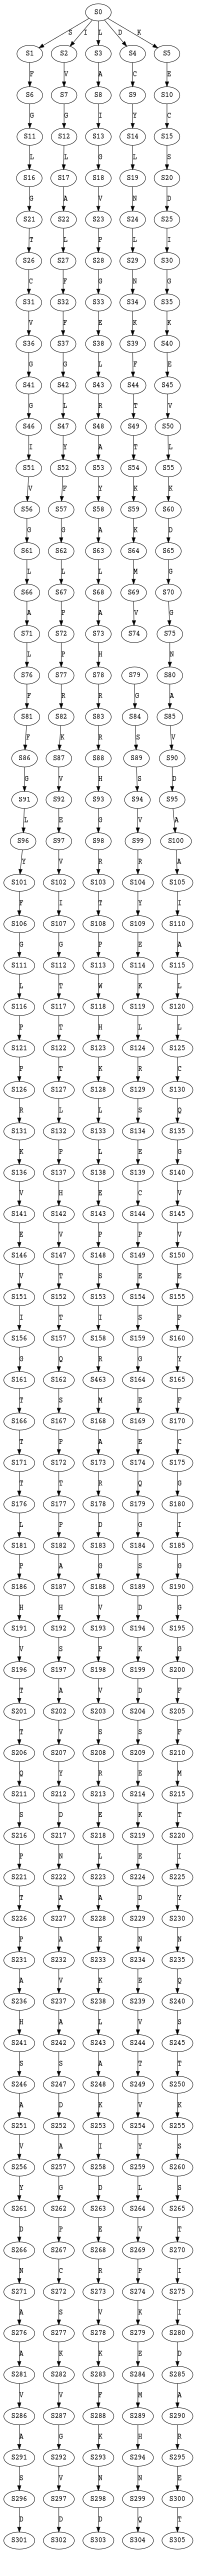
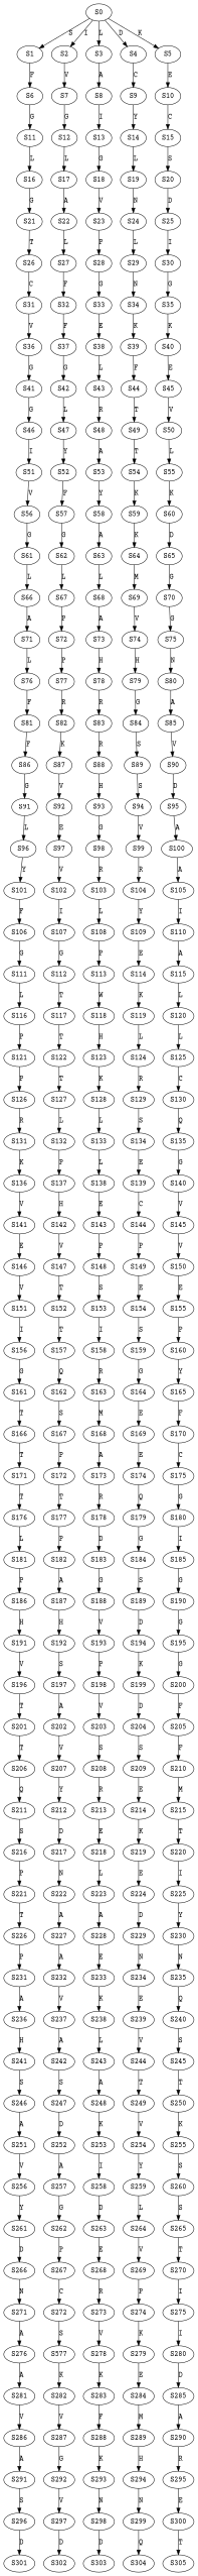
  strict digraph {
    fontname="Courier Prime"
    node [fontname="Courier Prime"]
    edge [fontname="Courier Prime"]
    S0
    S1
    S2
    S3
    S4
    S5
    S6
    S7
    S8
    S9
    S10
    S11
    S12
    S13
    S14
    S15
    S16
    S17
    S18
    S19
    S20
    S21
    S22
    S23
    S24
    S25
    S26
    S27
    S28
    S29
    S30
    S31
    S32
    S33
    S34
    S35
    S36
    S37
    S38
    S39
    S40
    S41
    S42
    S43
    S44
    S45
    S46
    S47
    S48
    S49
    S50
    S51
    S52
    S53
    S54
    S55
    S56
    S57
    S58
    S59
    S60
    S61
    S62
    S63
    S64
    S65
    S66
    S67
    S68
    S69
    S70
    S71
    S72
    S73
    S74
    S75
    S76
    S77
    S78
    S79
    S80
    S81
    S82
    S83
    S84
    S85
    S86
    S87
    S88
    S89
    S90
    S91
    S92
    S93
    S94
    S95
    S96
    S97
    S98
    S99
    S100
    S101
    S102
    S103
    S104
    S105
    S106
    S107
    S108
    S109
    S110
    S111
    S112
    S113
    S114
    S115
    S116
    S117
    S118
    S119
    S120
    S121
    S122
    S123
    S124
    S125
    S126
    S127
    S128
    S129
    S130
    S131
    S132
    S133
    S134
    S135
    S136
    S137
    S138
    S139
    S140
    S141
    S142
    S143
    S144
    S145
    S146
    S147
    S148
    S149
    S150
    S151
    S152
    S153
    S154
    S155
    S156
    S157
    S158
    S159
    S160
    S161
    S162
-   S163 [label=S463]
+   S163
    S164
    S165
    S166
    S167
    S168
    S169
    S170
    S171
    S172
    S173
    S174
    S175
    S176
    S177
    S178
    S179
    S180
    S181
    S182
    S183
    S184
    S185
    S186
    S187
    S188
    S189
    S190
    S191
    S192
    S193
    S194
    S195
    S196
    S197
    S198
    S199
    S200
    S201
    S202
    S203
    S204
    S205
    S206
    S207
    S208
    S209
    S210
    S211
    S212
    S213
    S214
    S215
    S216
    S217
    S218
    S219
    S220
    S221
    S222
    S223
    S224
    S225
    S226
    S227
    S228
    S229
    S230
    S231
    S232
    S233
    S234
    S235
    S236
    S237
    S238
    S239
    S240
    S241
    S242
    S243
    S244
    S245
    S246
    S247
    S248
    S249
    S250
    S251
    S252
    S253
    S254
    S255
    S256
    S257
    S258
    S259
    S260
    S261
    S262
    S263
    S264
    S265
    S266
    S267
    S268
    S269
    S270
    S271
    S272
    S273
    S274
    S275
    S276
-   S277
+   S277 [label=S577]
    S278
    S279
    S280
    S281
    S282
    S283
    S284
    S285
    S286
    S287
    S288
    S289
    S290
    S291
    S292
    S293
    S294
    S295
    S296
    S297
    S298
    S299
    S300
    S301
    S302
    S303
    S304
    S305
    S0 -> S1 [label=S]
    S0 -> S2 [label=I]
    S0 -> S3 [label=L]
    S0 -> S4 [label=D]
    S0 -> S5 [label=K]
    S1 -> S6 [label=F]
    S2 -> S7 [label=V]
    S3 -> S8 [label=A]
    S4 -> S9 [label=C]
    S5 -> S10 [label=E]
    S6 -> S11 [label=G]
    S7 -> S12 [label=G]
    S8 -> S13 [label=I]
    S9 -> S14 [label=Y]
    S10 -> S15 [label=C]
    S11 -> S16 [label=L]
    S12 -> S17 [label=L]
    S13 -> S18 [label=G]
    S14 -> S19 [label=L]
    S15 -> S20 [label=S]
    S16 -> S21 [label=G]
    S17 -> S22 [label=A]
    S18 -> S23 [label=V]
    S19 -> S24 [label=N]
    S20 -> S25 [label=D]
    S21 -> S26 [label=T]
    S22 -> S27 [label=L]
    S23 -> S28 [label=P]
    S24 -> S29 [label=L]
    S25 -> S30 [label=I]
    S26 -> S31 [label=C]
    S27 -> S32 [label=F]
    S28 -> S33 [label=G]
    S29 -> S34 [label=N]
    S30 -> S35 [label=G]
    S31 -> S36 [label=V]
    S32 -> S37 [label=F]
    S33 -> S38 [label=E]
    S34 -> S39 [label=K]
    S35 -> S40 [label=K]
    S36 -> S41 [label=G]
    S37 -> S42 [label=G]
    S38 -> S43 [label=L]
    S39 -> S44 [label=F]
    S40 -> S45 [label=E]
    S41 -> S46 [label=G]
    S42 -> S47 [label=L]
    S43 -> S48 [label=R]
    S44 -> S49 [label=T]
    S45 -> S50 [label=V]
    S46 -> S51 [label=I]
    S47 -> S52 [label=Y]
    S48 -> S53 [label=A]
    S49 -> S54 [label=T]
    S50 -> S55 [label=L]
    S51 -> S56 [label=V]
    S52 -> S57 [label=F]
    S53 -> S58 [label=Y]
    S54 -> S59 [label=K]
    S55 -> S60 [label=K]
    S56 -> S61 [label=G]
    S57 -> S62 [label=G]
    S58 -> S63 [label=A]
    S59 -> S64 [label=K]
    S60 -> S65 [label=D]
    S61 -> S66 [label=L]
    S62 -> S67 [label=L]
    S63 -> S68 [label=L]
    S64 -> S69 [label=M]
    S65 -> S70 [label=G]
    S66 -> S71 [label=A]
    S67 -> S72 [label=P]
    S68 -> S73 [label=A]
    S69 -> S74 [label=V]
    S70 -> S75 [label=G]
    S71 -> S76 [label=L]
    S72 -> S77 [label=P]
    S73 -> S78 [label=H]
+   S74 -> S79 [label=H]
    S75 -> S80 [label=N]
    S76 -> S81 [label=F]
    S77 -> S82 [label=R]
    S78 -> S83 [label=R]
    S79 -> S84 [label=G]
    S80 -> S85 [label=A]
    S81 -> S86 [label=F]
    S82 -> S87 [label=K]
    S83 -> S88 [label=R]
    S84 -> S89 [label=S]
    S85 -> S90 [label=V]
    S86 -> S91 [label=G]
    S87 -> S92 [label=V]
    S88 -> S93 [label=H]
    S89 -> S94 [label=S]
    S90 -> S95 [label=D]
    S91 -> S96 [label=L]
    S92 -> S97 [label=E]
    S93 -> S98 [label=G]
    S94 -> S99 [label=V]
    S95 -> S100 [label=A]
    S96 -> S101 [label=Y]
    S97 -> S102 [label=V]
    S98 -> S103 [label=R]
    S99 -> S104 [label=R]
    S100 -> S105 [label=A]
    S101 -> S106 [label=F]
    S102 -> S107 [label=I]
-   S103 -> S108 [label=T]
+   S103 -> S108 [label=L]
    S104 -> S109 [label=Y]
    S105 -> S110 [label=I]
    S106 -> S111 [label=G]
    S107 -> S112 [label=G]
    S108 -> S113 [label=P]
    S109 -> S114 [label=E]
    S110 -> S115 [label=A]
    S111 -> S116 [label=L]
    S112 -> S117 [label=T]
    S113 -> S118 [label=W]
    S114 -> S119 [label=K]
    S115 -> S120 [label=L]
    S116 -> S121 [label=P]
    S117 -> S122 [label=T]
    S118 -> S123 [label=H]
    S119 -> S124 [label=L]
    S120 -> S125 [label=L]
    S121 -> S126 [label=P]
    S122 -> S127 [label=T]
    S123 -> S128 [label=K]
    S124 -> S129 [label=R]
    S125 -> S130 [label=C]
    S126 -> S131 [label=R]
    S127 -> S132 [label=L]
    S128 -> S133 [label=L]
    S129 -> S134 [label=S]
    S130 -> S135 [label=Q]
    S131 -> S136 [label=K]
    S132 -> S137 [label=P]
    S133 -> S138 [label=L]
    S134 -> S139 [label=E]
    S135 -> S140 [label=G]
    S136 -> S141 [label=V]
    S137 -> S142 [label=H]
    S138 -> S143 [label=E]
    S139 -> S144 [label=C]
    S140 -> S145 [label=V]
    S141 -> S146 [label=E]
    S142 -> S147 [label=V]
    S143 -> S148 [label=P]
    S144 -> S149 [label=P]
    S145 -> S150 [label=V]
    S146 -> S151 [label=V]
    S147 -> S152 [label=T]
    S148 -> S153 [label=S]
    S149 -> S154 [label=E]
    S150 -> S155 [label=E]
    S151 -> S156 [label=I]
    S152 -> S157 [label=T]
    S153 -> S158 [label=I]
    S154 -> S159 [label=S]
    S155 -> S160 [label=P]
    S156 -> S161 [label=G]
    S157 -> S162 [label=Q]
    S158 -> S163 [label=R]
    S159 -> S164 [label=G]
    S160 -> S165 [label=Y]
    S161 -> S166 [label=T]
    S162 -> S167 [label=S]
    S163 -> S168 [label=M]
    S164 -> S169 [label=E]
    S165 -> S170 [label=F]
    S166 -> S171 [label=T]
    S167 -> S172 [label=P]
    S168 -> S173 [label=A]
    S169 -> S174 [label=E]
    S170 -> S175 [label=C]
    S171 -> S176 [label=T]
    S172 -> S177 [label=T]
    S173 -> S178 [label=R]
    S174 -> S179 [label=Q]
    S175 -> S180 [label=G]
    S176 -> S181 [label=L]
    S177 -> S182 [label=P]
    S178 -> S183 [label=D]
    S179 -> S184 [label=G]
    S180 -> S185 [label=I]
    S181 -> S186 [label=P]
    S182 -> S187 [label=A]
    S183 -> S188 [label=G]
    S184 -> S189 [label=S]
    S185 -> S190 [label=G]
    S186 -> S191 [label=H]
    S187 -> S192 [label=H]
    S188 -> S193 [label=V]
    S189 -> S194 [label=D]
    S190 -> S195 [label=G]
    S191 -> S196 [label=V]
    S192 -> S197 [label=S]
    S193 -> S198 [label=P]
    S194 -> S199 [label=K]
    S195 -> S200 [label=G]
    S196 -> S201 [label=T]
    S197 -> S202 [label=A]
    S198 -> S203 [label=V]
    S199 -> S204 [label=D]
    S200 -> S205 [label=F]
    S201 -> S206 [label=T]
    S202 -> S207 [label=V]
    S203 -> S208 [label=S]
    S204 -> S209 [label=S]
    S205 -> S210 [label=F]
    S206 -> S211 [label=Q]
    S207 -> S212 [label=Y]
    S208 -> S213 [label=R]
    S209 -> S214 [label=E]
    S210 -> S215 [label=M]
    S211 -> S216 [label=S]
    S212 -> S217 [label=D]
    S213 -> S218 [label=E]
    S214 -> S219 [label=K]
    S215 -> S220 [label=T]
    S216 -> S221 [label=P]
    S217 -> S222 [label=N]
    S218 -> S223 [label=L]
    S219 -> S224 [label=E]
    S220 -> S225 [label=I]
    S221 -> S226 [label=T]
    S222 -> S227 [label=A]
    S223 -> S228 [label=A]
    S224 -> S229 [label=D]
    S225 -> S230 [label=Y]
    S226 -> S231 [label=P]
    S227 -> S232 [label=A]
    S228 -> S233 [label=E]
    S229 -> S234 [label=N]
    S230 -> S235 [label=N]
    S231 -> S236 [label=A]
    S232 -> S237 [label=V]
    S233 -> S238 [label=K]
    S234 -> S239 [label=E]
    S235 -> S240 [label=Q]
    S236 -> S241 [label=H]
    S237 -> S242 [label=A]
    S238 -> S243 [label=L]
    S239 -> S244 [label=V]
    S240 -> S245 [label=S]
    S241 -> S246 [label=S]
    S242 -> S247 [label=S]
    S243 -> S248 [label=A]
    S244 -> S249 [label=T]
    S245 -> S250 [label=T]
    S246 -> S251 [label=A]
    S247 -> S252 [label=D]
    S248 -> S253 [label=K]
    S249 -> S254 [label=V]
    S250 -> S255 [label=K]
    S251 -> S256 [label=V]
    S252 -> S257 [label=A]
    S253 -> S258 [label=I]
    S254 -> S259 [label=Y]
    S255 -> S260 [label=S]
    S256 -> S261 [label=Y]
    S257 -> S262 [label=G]
    S258 -> S263 [label=D]
    S259 -> S264 [label=L]
    S260 -> S265 [label=S]
    S261 -> S266 [label=D]
    S262 -> S267 [label=P]
    S263 -> S268 [label=E]
    S264 -> S269 [label=V]
    S265 -> S270 [label=T]
    S266 -> S271 [label=N]
    S267 -> S272 [label=C]
    S268 -> S273 [label=R]
    S269 -> S274 [label=P]
    S270 -> S275 [label=I]
    S271 -> S276 [label=A]
    S272 -> S277 [label=S]
    S273 -> S278 [label=V]
    S274 -> S279 [label=K]
    S275 -> S280 [label=I]
    S276 -> S281 [label=A]
    S277 -> S282 [label=K]
    S278 -> S283 [label=K]
    S279 -> S284 [label=E]
    S280 -> S285 [label=D]
    S281 -> S286 [label=V]
    S282 -> S287 [label=V]
    S283 -> S288 [label=F]
    S284 -> S289 [label=M]
    S285 -> S290 [label=A]
    S286 -> S291 [label=A]
    S287 -> S292 [label=G]
    S288 -> S293 [label=K]
    S289 -> S294 [label=H]
    S290 -> S295 [label=R]
    S291 -> S296 [label=S]
    S292 -> S297 [label=V]
    S293 -> S298 [label=N]
    S294 -> S299 [label=N]
    S295 -> S300 [label=E]
    S296 -> S301 [label=D]
    S297 -> S302 [label=D]
    S298 -> S303 [label=D]
    S299 -> S304 [label=Q]
    S300 -> S305 [label=T]
  }
